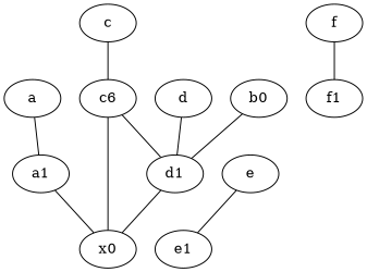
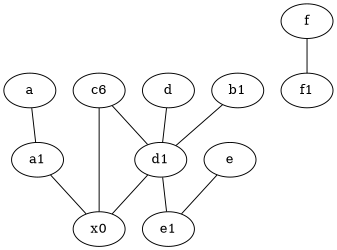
  graph {
    node [labelfontsize=50]
    a
    a1
    x0
    e
    e1
    d
    d1
    n8 [label=c6]
-   b1 [label=b0]
+   b1
    f
    f1
-   c
    a -- a1
    a1 -- x0
    e -- e1
    d -- d1
    d1 -- x0
+   d1 -- e1
    n8 -- x0
    n8 -- d1
    b1 -- d1
    f -- f1
-   c -- n8
  }
